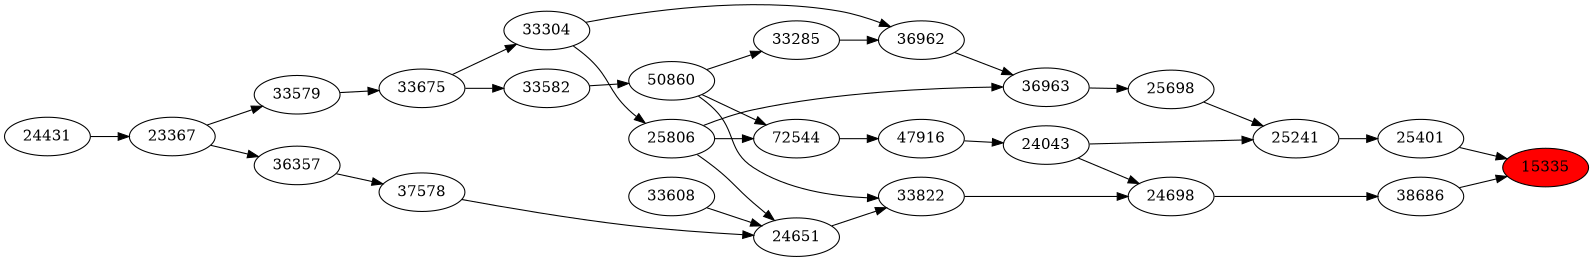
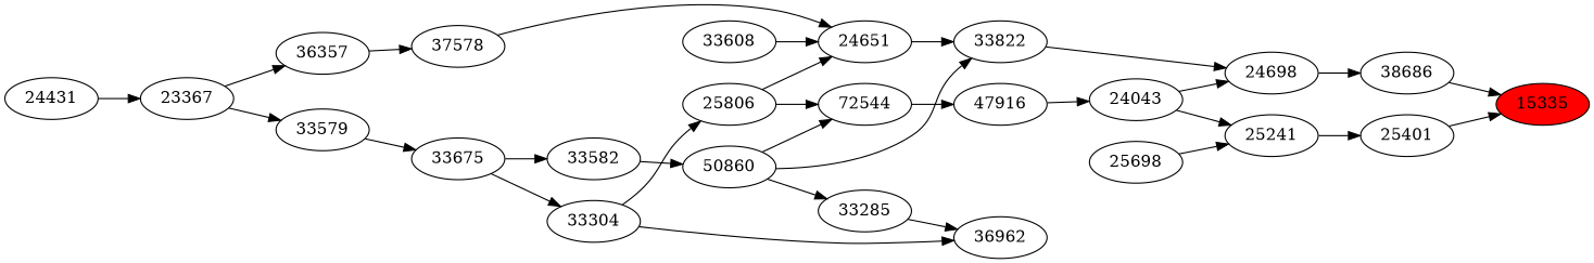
  strict digraph {
    rankdir=LR
    n1 [fillcolor=red label=15335 style=filled]
    n2 [label=38686]
    n3 [label=25401]
    n4 [label=24698]
    n5 [label=25241]
    n6 [label=24043]
    n7 [label=33822]
    n8 [label=25698]
    n9 [label=47916]
    n10 [label=24651]
    n11 [label=50860]
    n12 [label=72544]
    n13 [label=33285]
    n14 [label=36962]
-   n15 [label=36963]
    n16 [label=25806]
    n17 [label=33608]
    n18 [label=37578]
    n19 [label=33582]
    n20 [label=33304]
    n21 [label=36357]
    n22 [label=33675]
    n23 [label=33579]
    n24 [label=23367]
    n25 [label=24431]
    n2 -> n1
    n3 -> n1
    n4 -> n2
    n5 -> n3
    n6 -> n4
    n6 -> n5
    n7 -> n4
    n8 -> n5
    n9 -> n6
    n10 -> n7
    n11 -> n7
    n11 -> n12
    n11 -> n13
    n12 -> n9
    n13 -> n14
-   n14 -> n15
-   n15 -> n8
    n16 -> n10
    n16 -> n12
-   n16 -> n15
    n17 -> n10
    n18 -> n10
    n19 -> n11
    n20 -> n14
    n20 -> n16
    n21 -> n18
    n22 -> n19
    n22 -> n20
    n23 -> n22
    n24 -> n21
    n24 -> n23
    n25 -> n24
  }
